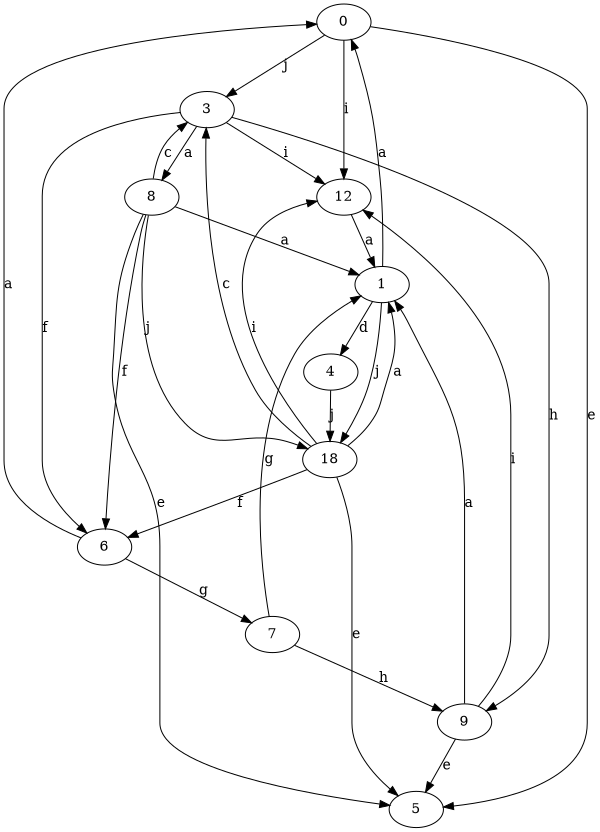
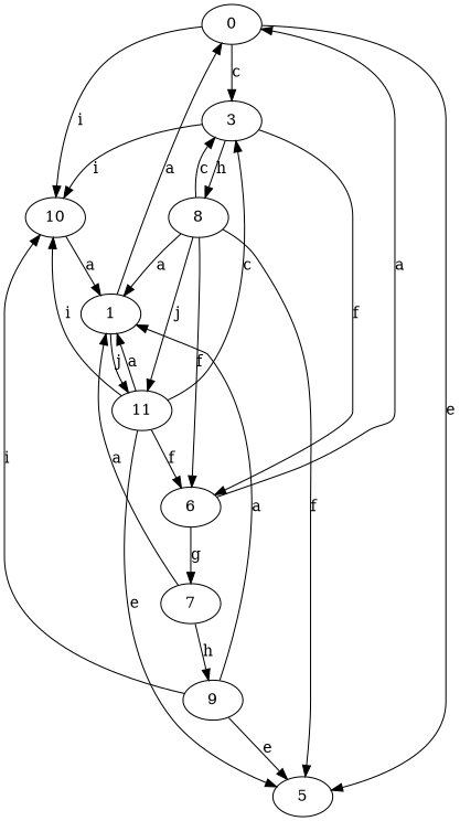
  strict digraph {
    0
    3
    5
-   10 [label=12]
+   10
    6
    8
    9
    1
-   4
-   11 [label=18]
+   11
    7
-   0 -> 3 [label=j]
+   0 -> 3 [label=c]
    0 -> 5 [label=e]
    0 -> 10 [label=i]
    3 -> 10 [label=i]
    3 -> 6 [label=f]
-   3 -> 8 [label=a]
-   3 -> 9 [label=h]
+   3 -> 8 [label=h]
    10 -> 1 [label=a]
    6 -> 0 [label=a]
    6 -> 7 [label=g]
    8 -> 3 [label=c]
-   8 -> 5 [label=e]
+   8 -> 5 [label=f]
    8 -> 6 [label=f]
    8 -> 1 [label=a]
    8 -> 11 [label=j]
    9 -> 5 [label=e]
    9 -> 10 [label=i]
    9 -> 1 [label=a]
    1 -> 0 [label=a]
-   1 -> 4 [label=d]
    1 -> 11 [label=j]
-   4 -> 11 [label=j]
    11 -> 3 [label=c]
    11 -> 5 [label=e]
    11 -> 10 [label=i]
    11 -> 6 [label=f]
    11 -> 1 [label=a]
    7 -> 9 [label=h]
-   7 -> 1 [label=g]
+   7 -> 1 [label=a]
  }
